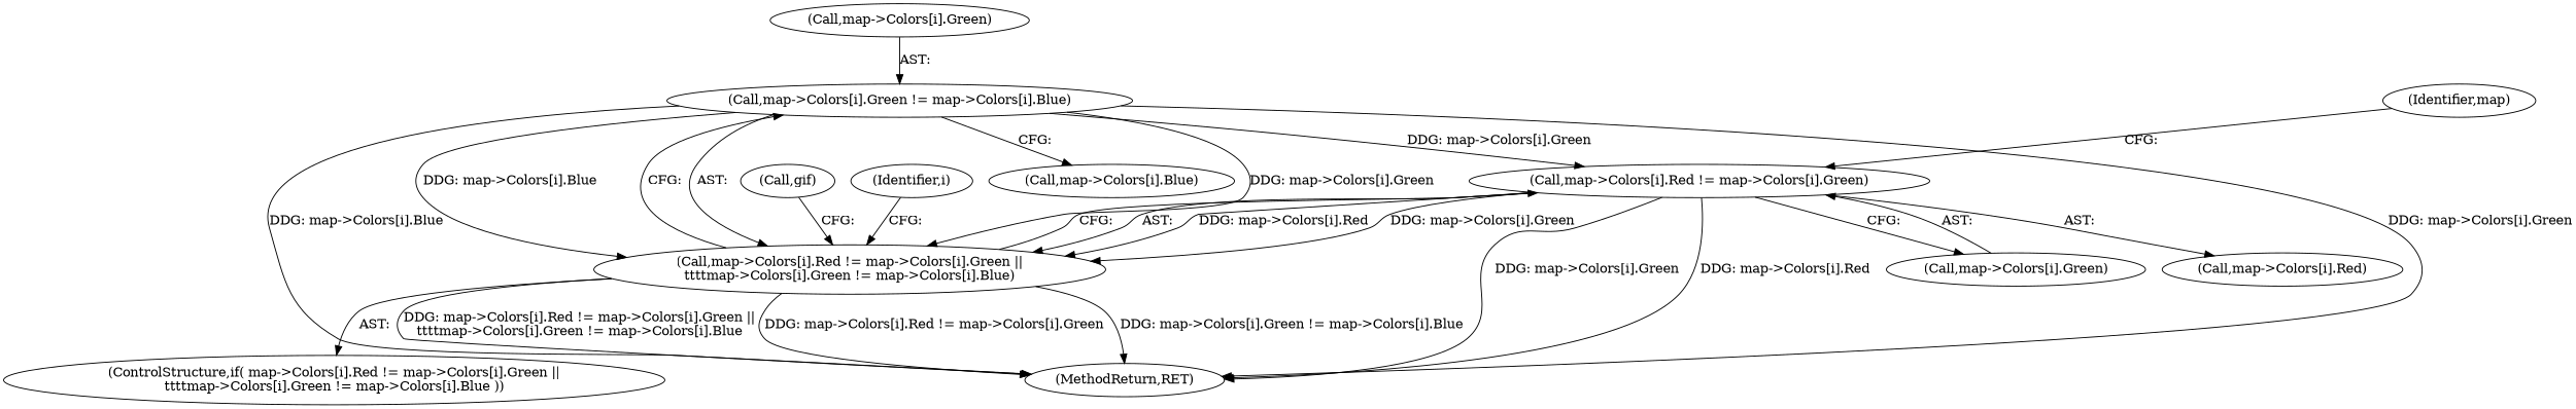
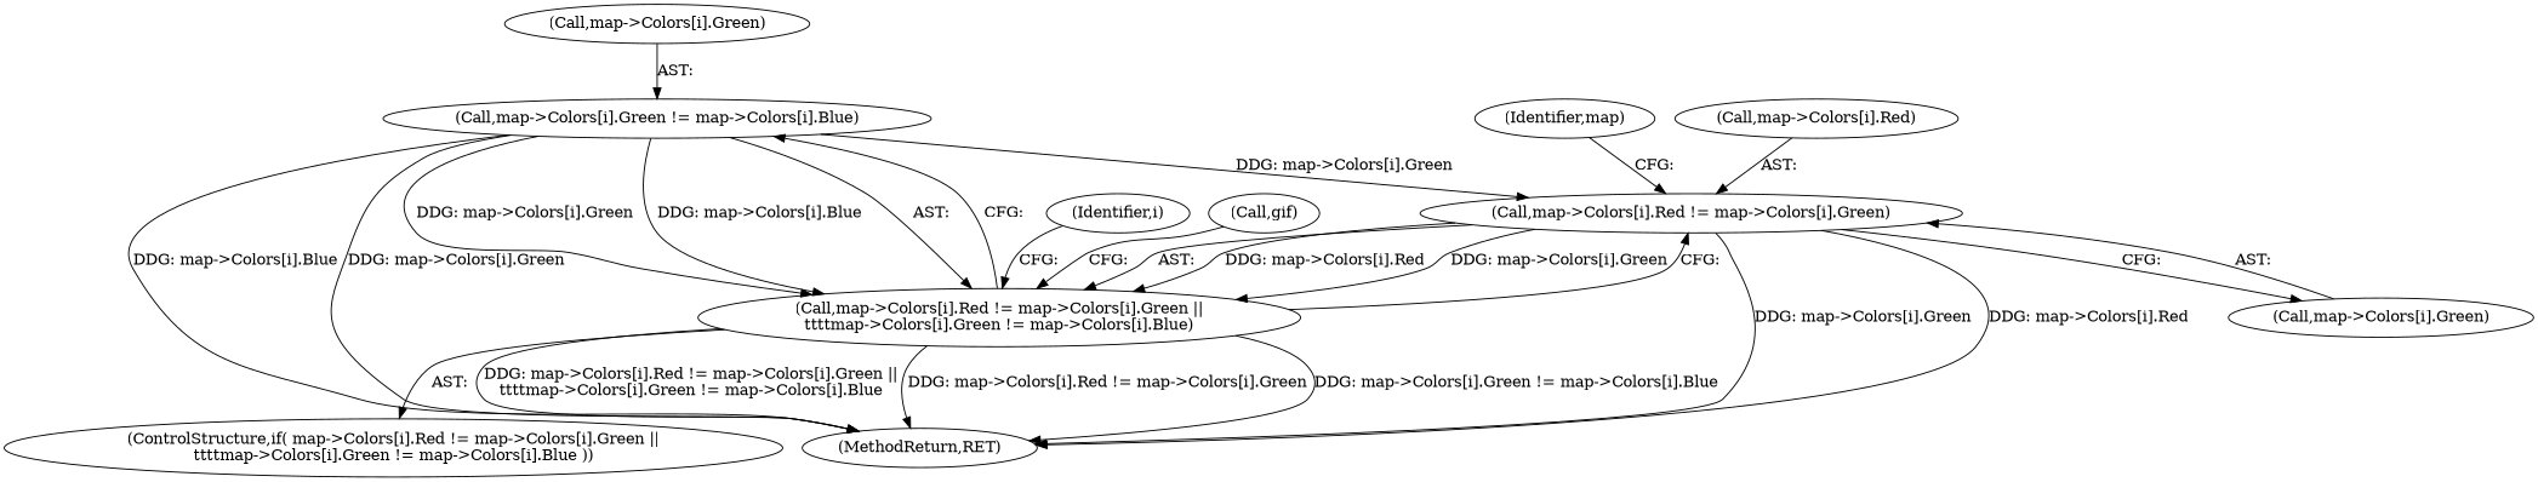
  digraph {
    n1 [label="(Call,map->Colors[i].Green != map->Colors[i].Blue)"]
    n2 [label="(Call,map->Colors[i].Red != map->Colors[i].Green)"]
    n3 [label="(Call,map->Colors[i].Red != map->Colors[i].Green ||\n\t\t\t\tmap->Colors[i].Green != map->Colors[i].Blue)"]
    n4 [label="(MethodReturn,RET)"]
-   n5 [label="(Call,map->Colors[i].Blue)"]
    n6 [label="(Call,map->Colors[i].Green)"]
    n7 [label="(ControlStructure,if( map->Colors[i].Red != map->Colors[i].Green ||\n\t\t\t\tmap->Colors[i].Green != map->Colors[i].Blue ))"]
    n8 [label="(Identifier,map)"]
    n9 [label="(Call,map->Colors[i].Green)"]
    n10 [label="(Call,map->Colors[i].Red)"]
    n11 [label="(Identifier,i)"]
    n12 [label="(Call,gif)"]
    n1 -> n2 [label="DDG: map->Colors[i].Green"]
    n1 -> n3 [label="AST: "]
    n1 -> n3 [label="DDG: map->Colors[i].Green"]
    n1 -> n3 [label="DDG: map->Colors[i].Blue"]
    n1 -> n4 [label="DDG: map->Colors[i].Green"]
    n1 -> n4 [label="DDG: map->Colors[i].Blue"]
-   n1 -> n5 [label="CFG: "]
    n2 -> n3 [label="AST: "]
    n2 -> n3 [label="DDG: map->Colors[i].Red"]
    n2 -> n3 [label="DDG: map->Colors[i].Green"]
    n2 -> n4 [label="DDG: map->Colors[i].Green"]
    n2 -> n4 [label="DDG: map->Colors[i].Red"]
    n2 -> n6 [label="CFG: "]
    n3 -> n1 [label="CFG: "]
    n3 -> n2 [label="CFG: "]
    n3 -> n4 [label="DDG: map->Colors[i].Red != map->Colors[i].Green"]
    n3 -> n4 [label="DDG: map->Colors[i].Green != map->Colors[i].Blue"]
    n3 -> n4 [label="DDG: map->Colors[i].Red != map->Colors[i].Green ||\n\t\t\t\tmap->Colors[i].Green != map->Colors[i].Blue"]
    n3 -> n7 [label="AST: "]
    n6 -> n2 [label="AST: "]
    n8 -> n2 [label="CFG: "]
    n9 -> n1 [label="AST: "]
-   n2 -> n10 [label="AST: "]
+   n10 -> n2 [label="AST: "]
    n11 -> n3 [label="CFG: "]
    n12 -> n3 [label="CFG: "]
  }
